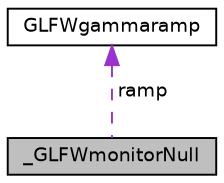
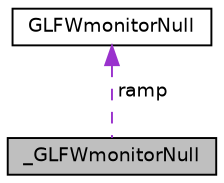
  digraph {
    node [color=black fontname=Helvetica fontsize=10 shape=record style=filled]
    n1 [fillcolor=grey75 fontcolor=black height=0.2 label=_GLFWmonitorNull width=0.4]
-   n2 [fillcolor=white height=0.2 label=GLFWgammaramp width=0.4]
+   n2 [fillcolor=white height=0.2 label=GLFWmonitorNull width=0.4]
    n2 -> n1 [color=darkorchid3 dir=back fontname=Helvetica fontsize=10 label=" ramp" labelfontname=Helvetica labelfontsize=10 style=dashed]
  }
